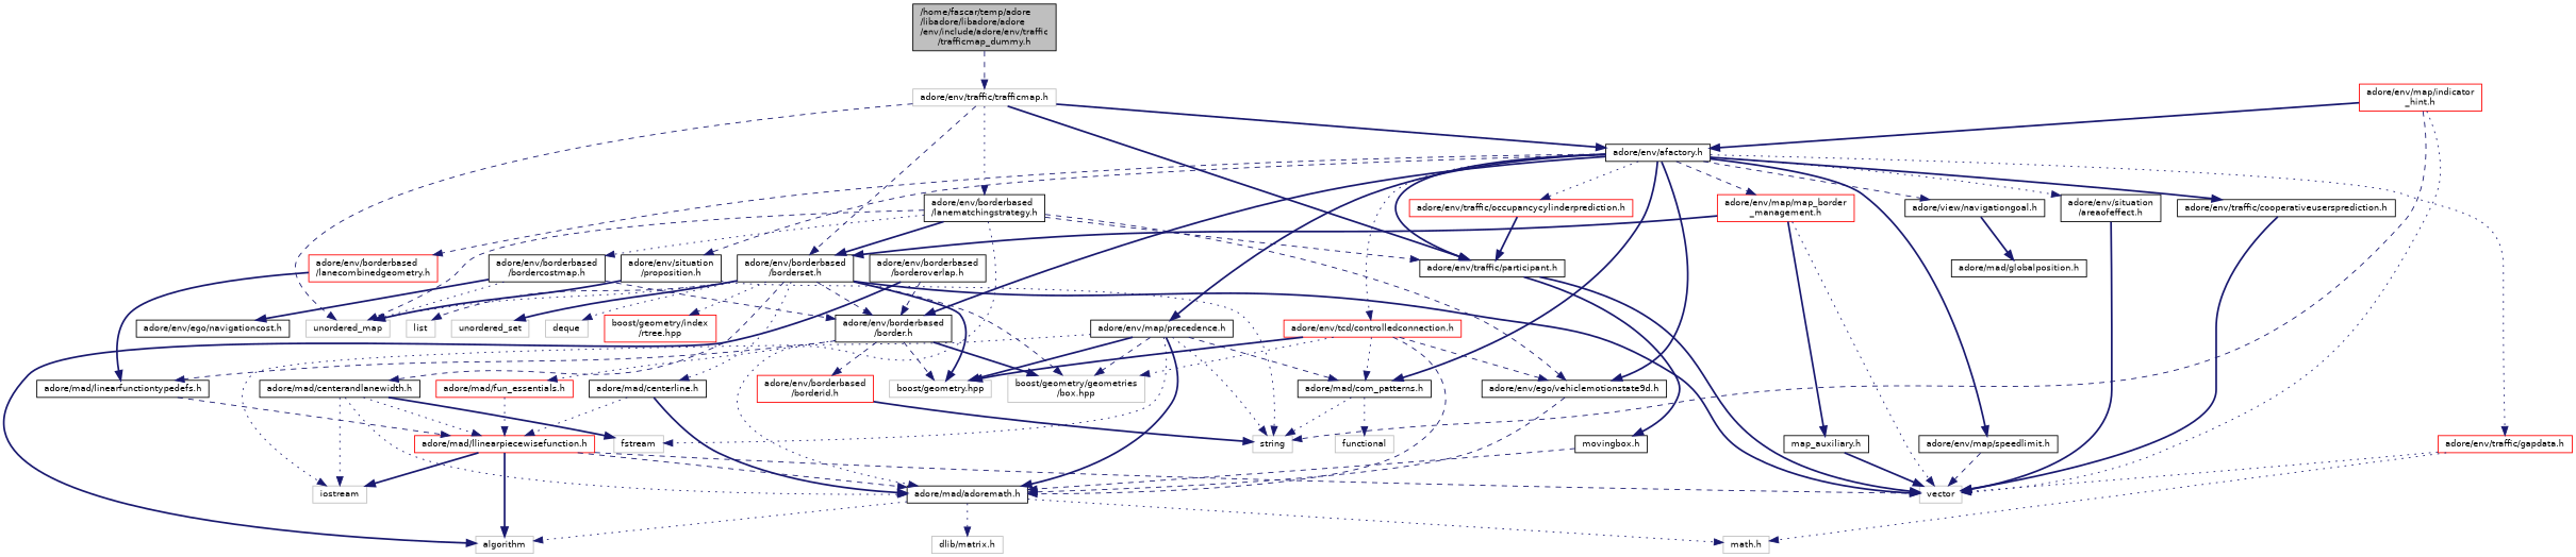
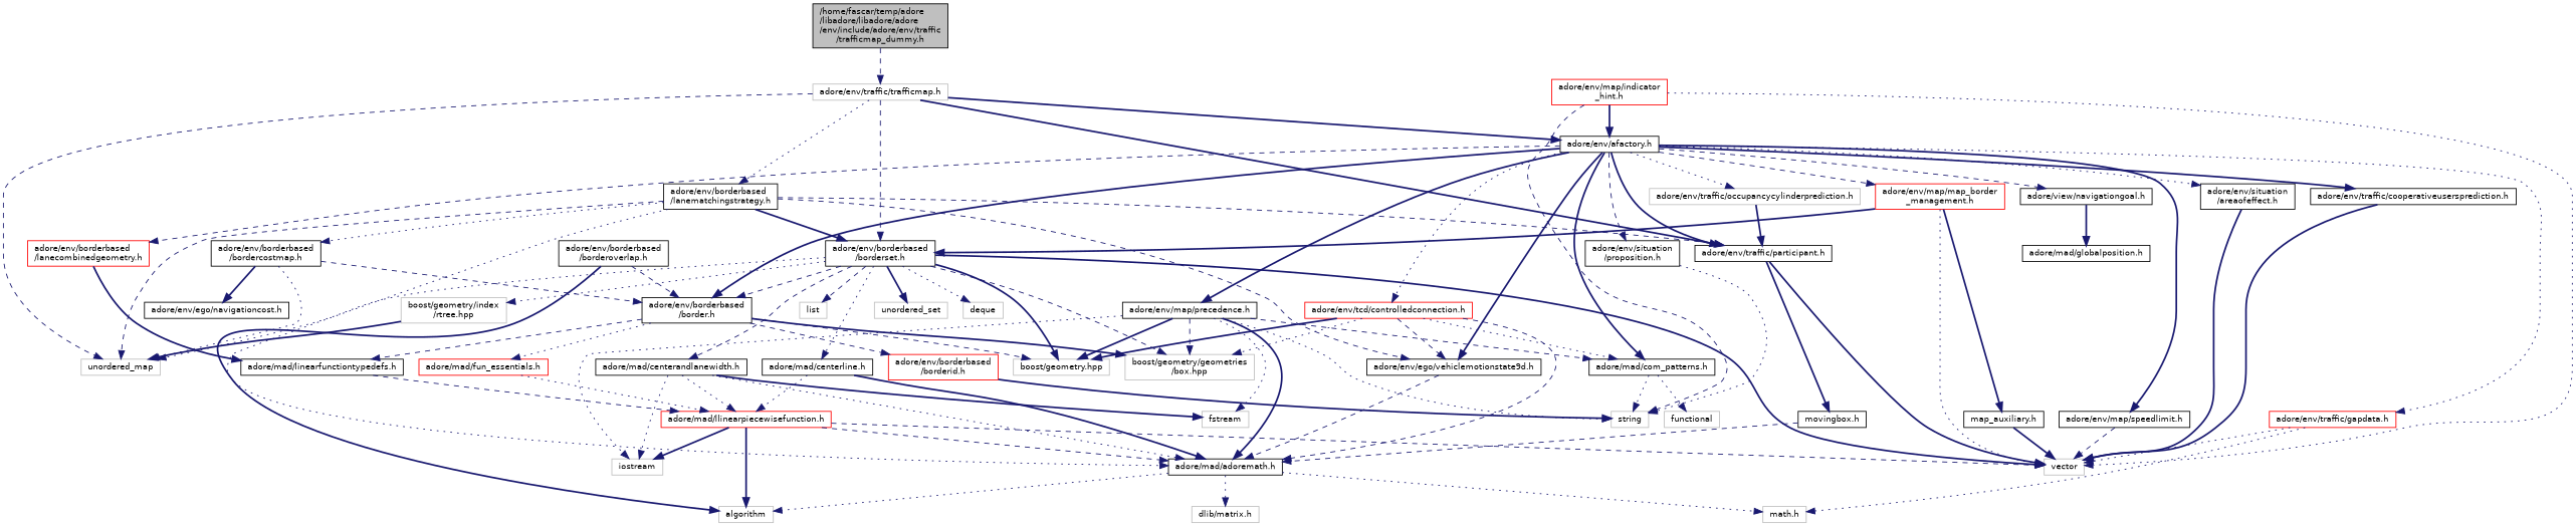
  digraph {
    node [color=black fillcolor=white fontname=Helvetica fontsize=10 shape=record style=filled]
    edge [color=midnightblue fontname=Helvetica fontsize=10 labelfontname=Helvetica labelfontsize=10 style=bold]
    n1 [fillcolor=grey75 fontcolor=black height=0.2 label="/home/fascar/temp/adore\l/libadore/libadore/adore\l/env/include/adore/env/traffic\l/trafficmap_dummy.h" width=0.4]
    n2 [color=grey75 height=0.2 label="adore/env/traffic/trafficmap.h" width=0.4]
    n3 [color=grey75 height=0.2 label=unordered_map width=0.4]
    n4 [height=0.2 label="adore/env/borderbased\l/borderset.h" width=0.4]
    n5 [height=0.2 label="adore/env/borderbased\l/lanematchingstrategy.h" width=0.4]
    n6 [height=0.2 label="adore/env/traffic/participant.h" width=0.4]
    n7 [height=0.2 label="adore/env/afactory.h" width=0.4]
    n8 [height=0.2 label="adore/env/borderbased\l/border.h" width=0.4]
    n9 [color=grey75 height=0.2 label=vector width=0.4]
    n10 [color=grey75 height=0.2 label="boost/geometry.hpp" width=0.4]
    n11 [color=grey75 height=0.2 label="boost/geometry/geometries\l/box.hpp" width=0.4]
    n12 [color=grey75 height=0.2 label=list width=0.4]
    n13 [color=grey75 height=0.2 label=unordered_set width=0.4]
    n14 [color=grey75 height=0.2 label=deque width=0.4]
-   n15 [color=red height=0.2 label="boost/geometry/index\l/rtree.hpp" width=0.4]
+   n15 [color=grey75 height=0.2 label="boost/geometry/index\l/rtree.hpp" width=0.4]
    n16 [height=0.2 label="adore/mad/centerline.h" width=0.4]
    n17 [height=0.2 label="adore/mad/centerandlanewidth.h" width=0.4]
    n18 [height=0.2 label="adore/mad/adoremath.h" width=0.4]
    n19 [height=0.2 label="adore/env/borderbased\l/bordercostmap.h" width=0.4]
    n20 [height=0.2 label="adore/env/ego/vehiclemotionstate9d.h" width=0.4]
    n21 [height=0.2 label="movingbox.h" width=0.4]
    n22 [height=0.2 label="adore/view/navigationgoal.h" width=0.4]
    n23 [height=0.2 label="adore/mad/com_patterns.h" width=0.4]
    n24 [height=0.2 label="adore/env/map/precedence.h" width=0.4]
    n25 [color=red height=0.2 label="adore/env/map/map_border\l_management.h" width=0.4]
    n26 [height=0.2 label="adore/env/situation\l/proposition.h" width=0.4]
    n27 [color=red height=0.2 label="adore/env/tcd/controlledconnection.h" width=0.4]
-   n28 [color=red height=0.2 label="adore/env/traffic/occupancycylinderprediction.h" width=0.4]
+   n28 [color=grey75 height=0.2 label="adore/env/traffic/occupancycylinderprediction.h" width=0.4]
    n29 [color=red height=0.2 label="adore/env/borderbased\l/lanecombinedgeometry.h" width=0.4]
    n30 [height=0.2 label="adore/env/map/speedlimit.h" width=0.4]
    n31 [height=0.2 label="adore/env/situation\l/areaofeffect.h" width=0.4]
    n32 [height=0.2 label="adore/env/traffic/cooperativeusersprediction.h" width=0.4]
    n33 [color=red height=0.2 label="adore/env/traffic/gapdata.h" width=0.4]
    n34 [color=red height=0.2 label="adore/env/borderbased\l/borderid.h" width=0.4]
    n35 [color=red height=0.2 label="adore/mad/fun_essentials.h" width=0.4]
    n36 [height=0.2 label="adore/mad/linearfunctiontypedefs.h" width=0.4]
    n37 [height=0.2 label="adore/env/borderbased\l/borderoverlap.h" width=0.4]
    n38 [color=grey75 height=0.2 label=algorithm width=0.4]
    n39 [color=red height=0.2 label="adore/mad/llinearpiecewisefunction.h" width=0.4]
    n40 [color=grey75 height=0.2 label=iostream width=0.4]
    n41 [color=grey75 height=0.2 label=fstream width=0.4]
    n42 [color=grey75 height=0.2 label=string width=0.4]
    n43 [color=grey75 height=0.2 label="dlib/matrix.h" width=0.4]
    n44 [color=grey75 height=0.2 label="math.h" width=0.4]
    n45 [height=0.2 label="adore/env/ego/navigationcost.h" width=0.4]
    n46 [height=0.2 label="adore/mad/globalposition.h" width=0.4]
    n47 [color=grey75 height=0.2 label=functional width=0.4]
    n48 [height=0.2 label="map_auxiliary.h" width=0.4]
    n49 [color=red height=0.2 label="adore/env/map/indicator\l_hint.h" width=0.4]
    n1 -> n2 [style=dashed]
    n2 -> n3 [style=dashed]
    n2 -> n4 [style=dashed]
    n2 -> n5 [style=dotted]
    n2 -> n6
    n2 -> n7
    n4 -> n3 [style=dotted]
    n4 -> n8 [style=dashed]
    n4 -> n9
    n4 -> n10
    n4 -> n11 [style=dashed]
    n4 -> n12 [style=dashed]
    n4 -> n13
    n4 -> n14 [style=dotted]
    n4 -> n15 [style=dotted]
    n4 -> n16 [style=dotted]
    n4 -> n17 [style=dashed]
    n5 -> n3 [style=dashed]
    n5 -> n4
    n5 -> n6 [style=dashed]
    n5 -> n18 [style=dotted]
    n5 -> n19 [style=dotted]
    n5 -> n20 [style=dashed]
    n6 -> n9
    n6 -> n21
    n7 -> n6
    n7 -> n8
    n7 -> n20
    n7 -> n22 [style=dashed]
    n7 -> n23
    n7 -> n24
    n7 -> n25 [style=dashed]
    n7 -> n26 [style=dashed]
    n7 -> n27 [style=dotted]
    n7 -> n28 [style=dotted]
    n7 -> n29 [style=dashed]
    n7 -> n30
    n7 -> n31 [style=dotted]
    n7 -> n32
    n7 -> n33 [style=dotted]
    n8 -> n10 [style=dashed]
    n8 -> n11
    n8 -> n34 [style=dashed]
    n8 -> n35 [style=dotted]
    n8 -> n36 [style=dashed]
    n16 -> n18
    n16 -> n39 [style=dotted]
    n17 -> n18 [style=dotted]
    n17 -> n39 [style=dotted]
    n17 -> n40 [style=dotted]
    n17 -> n41
    n18 -> n38 [style=dotted]
    n18 -> n43 [style=dotted]
    n18 -> n44 [style=dotted]
    n19 -> n3 [style=dotted]
    n19 -> n8 [style=dashed]
    n19 -> n45
    n20 -> n18 [style=dashed]
    n21 -> n18 [style=dashed]
    n22 -> n46
    n23 -> n42 [style=dotted]
    n23 -> n47 [style=dotted]
    n24 -> n10
    n24 -> n11 [style=dashed]
    n24 -> n18
    n24 -> n23 [style=dashed]
    n24 -> n40 [style=dotted]
    n24 -> n41 [style=dotted]
    n24 -> n42 [style=dotted]
    n25 -> n4
    n25 -> n9 [style=dotted]
    n25 -> n48
-   n26 -> n3
+   n15 -> n3
    n26 -> n42 [style=dotted]
    n27 -> n10
    n27 -> n11 [style=dotted]
    n27 -> n18 [style=dashed]
    n27 -> n20 [style=dashed]
    n27 -> n23 [style=dotted]
    n28 -> n6
    n29 -> n36
    n30 -> n9 [style=dashed]
    n31 -> n9
    n32 -> n9
    n33 -> n9 [style=dotted]
    n33 -> n44 [style=dotted]
    n34 -> n42
    n35 -> n39 [style=dotted]
    n36 -> n39 [style=dashed]
    n37 -> n8 [style=dashed]
    n37 -> n38
    n39 -> n9 [style=dashed]
    n39 -> n18 [style=dashed]
    n39 -> n38
    n39 -> n40
    n48 -> n9
    n49 -> n7
    n49 -> n9 [style=dotted]
    n49 -> n42 [style=dashed]
  }
